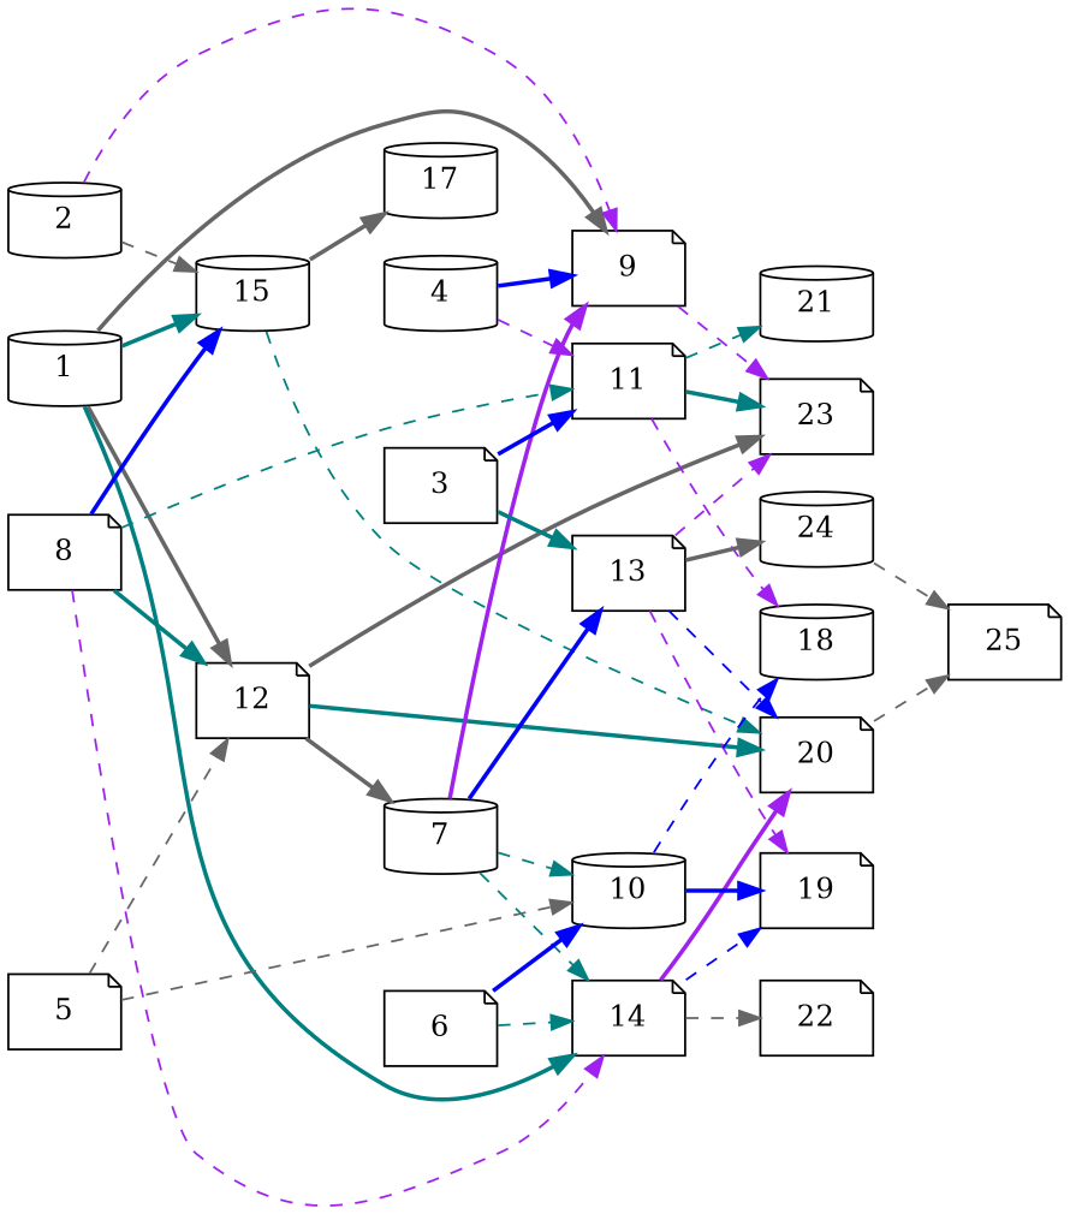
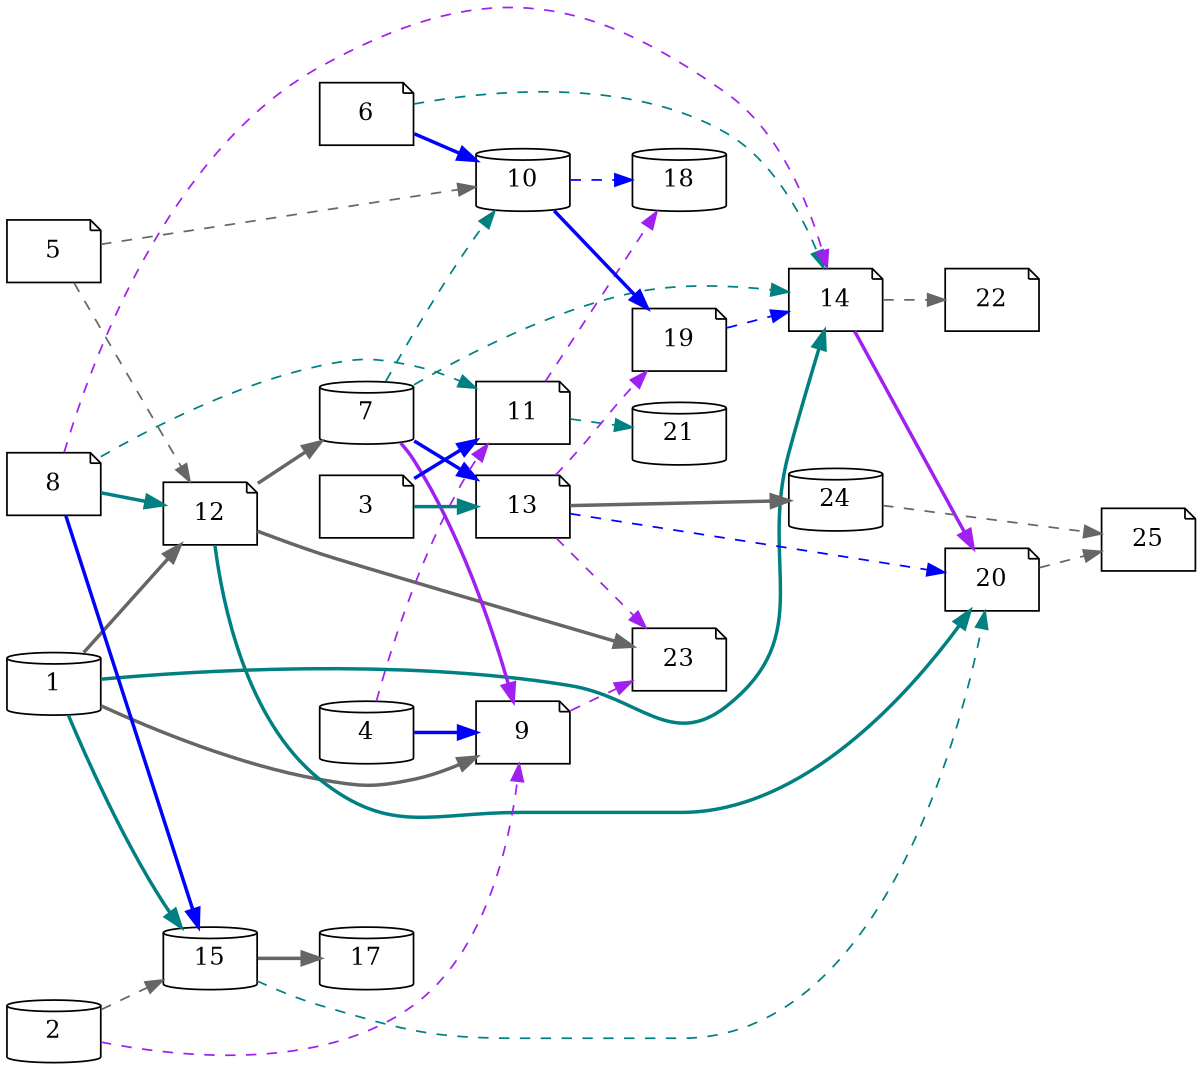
  digraph {
    rankdir=LR
    node [alpha=0.15 shape=note]
    edge [color=gray40 style=dashed]
    1 [alpha=0.10 expect_size=18234368 shape=cylinder]
    9 [alpha=0.02 expect_size=16324608]
    12 [alpha=0.09 expect_size=12778496]
    14 [alpha=0.09 expect_size=23106560]
    15 [alpha=0.11 expect_size=27305984 shape=cylinder]
    23 [alpha=0.16 expect_size=20705280]
    20 [alpha=0.16 expect_size=42324992]
    7 [alpha=0.00 expect_size=44218368 shape=cylinder]
    19 [alpha=0.11 expect_size=36971520]
    22 [alpha=0.05 expect_size=47286272]
    17 [alpha=0.13 expect_size=13443072 shape=cylinder]
    25 [expect_size=29934592]
    24 [alpha=0.13 expect_size=9710592 shape=cylinder]
    2 [alpha=0.11 expect_size=27697152 shape=cylinder]
    3 [alpha=0.14 expect_size=32651264]
    11 [alpha=0.17 expect_size=37004288]
    13 [expect_size=37797888]
    18 [expect_size=13934592 shape=cylinder]
    21 [alpha=0.06 expect_size=7450624 shape=cylinder]
    4 [alpha=0.02 expect_size=20506624 shape=cylinder]
    5 [expect_size=13822976]
    10 [alpha=0.05 expect_size=16344064 shape=cylinder]
    6 [alpha=0.19 expect_size=32945152]
    8 [alpha=0.10 expect_size=18014208]
    1 -> 9 [style=bold]
    1 -> 12 [style=bold]
    1 -> 14 [color=teal style=bold]
    1 -> 15 [color=teal style=bold]
    9 -> 23 [color=purple]
    12 -> 23 [style=bold]
    12 -> 20 [color=teal style=bold]
    12 -> 7 [style=bold]
    14 -> 20 [color=purple style=bold]
-   14 -> 19 [color=blue]
+   19 -> 14 [color=blue]
    14 -> 22
    15 -> 20 [color=teal]
    15 -> 17 [style=bold]
    20 -> 25
    7 -> 9 [color=purple style=bold]
    7 -> 14 [color=teal]
    7 -> 13 [color=blue style=bold]
    7 -> 10 [color=teal]
    24 -> 25
    2 -> 9 [color=purple]
    2 -> 15
    3 -> 11 [color=blue style=bold]
    3 -> 13 [color=teal style=bold]
-   11 -> 23 [color=teal style=bold]
    11 -> 18 [color=purple]
    11 -> 21 [color=teal]
    13 -> 23 [color=purple]
    13 -> 20 [color=blue]
    13 -> 19 [color=purple]
    13 -> 24 [style=bold]
    4 -> 9 [color=blue style=bold]
    4 -> 11 [color=purple]
    5 -> 12
    5 -> 10
    10 -> 19 [color=blue style=bold]
    10 -> 18 [color=blue]
    6 -> 14 [color=teal]
    6 -> 10 [color=blue style=bold]
    8 -> 12 [color=teal style=bold]
    8 -> 14 [color=purple]
    8 -> 15 [color=blue style=bold]
    8 -> 11 [color=teal]
  }
